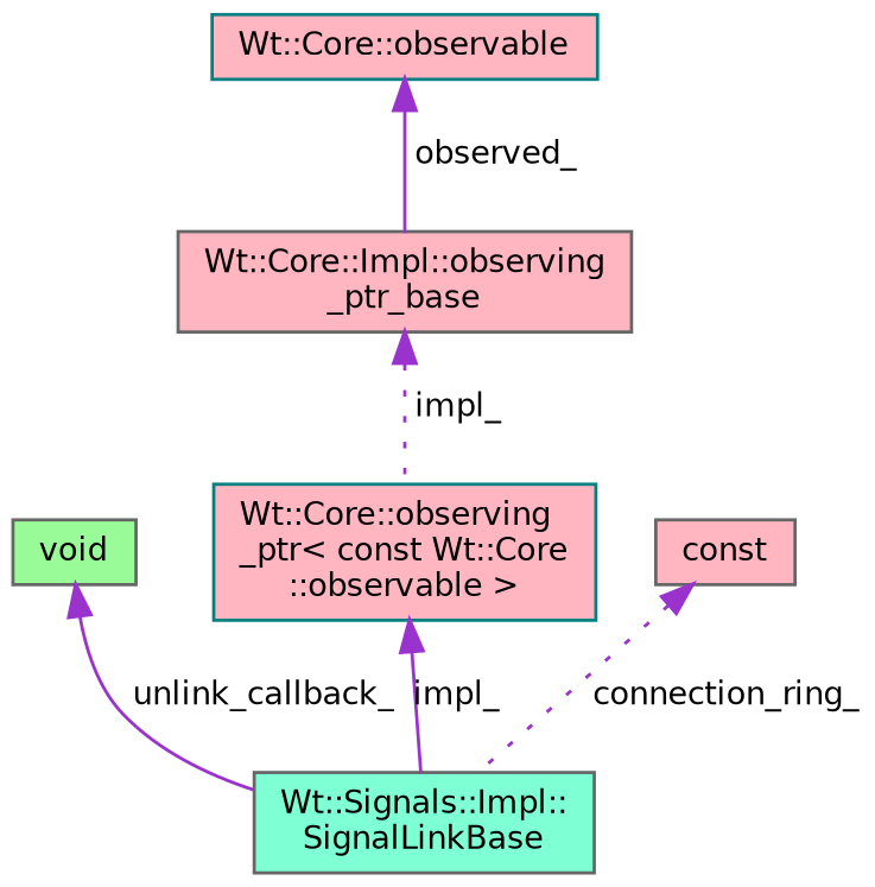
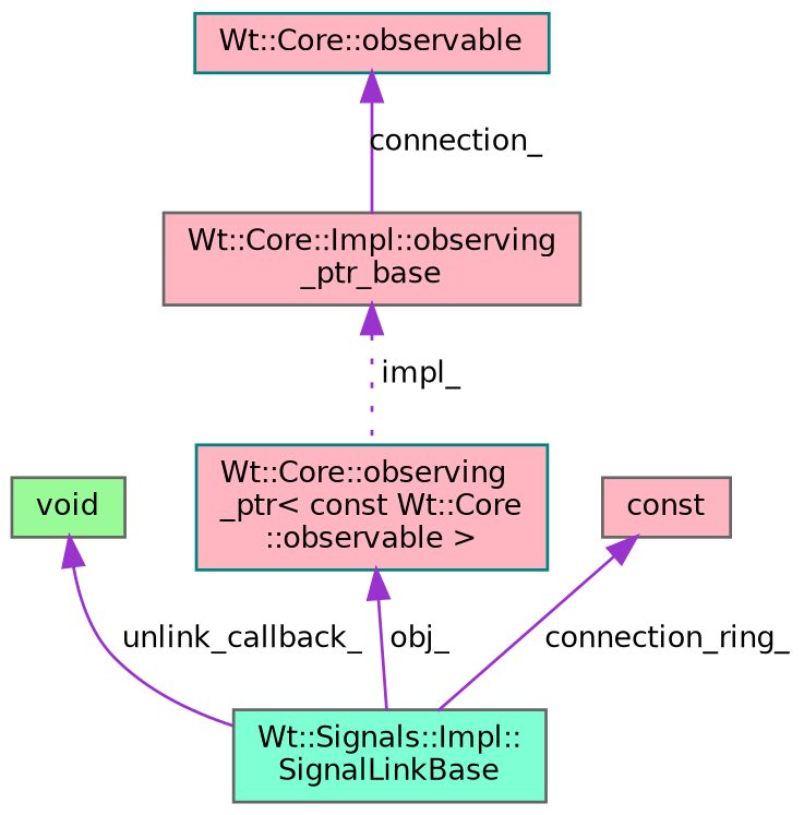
  digraph {
    node [color=gray40 fillcolor=lightpink fontname=Helvetica fontsize=10 shape=record style=filled]
    edge [color=darkorchid3 dir=back fontname=Helvetica fontsize=10 labelfontname=Helvetica labelfontsize=10 style=solid]
    n1 [fillcolor=aquamarine fontcolor=black height=0.2 label="Wt::Signals::Impl::\lSignalLinkBase" width=0.4]
    n2 [fillcolor=palegreen height=0.2 label=void width=0.4]
    n3 [color=teal height=0.2 label="Wt::Core::observing\l_ptr\< const Wt::Core\l::observable \>" width=0.4]
    n4 [height=0.2 label="Wt::Core::Impl::observing\l_ptr_base" width=0.4]
    n5 [color=teal height=0.2 label="Wt::Core::observable" width=0.4]
    n6 [height=0.2 label=const width=0.4]
    n2 -> n1 [label=" unlink_callback_"]
-   n3 -> n1 [label=" impl_"]
+   n3 -> n1 [label=" obj_"]
    n4 -> n3 [label=" impl_" style=dotted]
-   n5 -> n4 [label=" observed_"]
-   n6 -> n1 [label=" connection_ring_" style=dotted]
+   n5 -> n4 [label=" connection_"]
+   n6 -> n1 [label=" connection_ring_"]
  }
